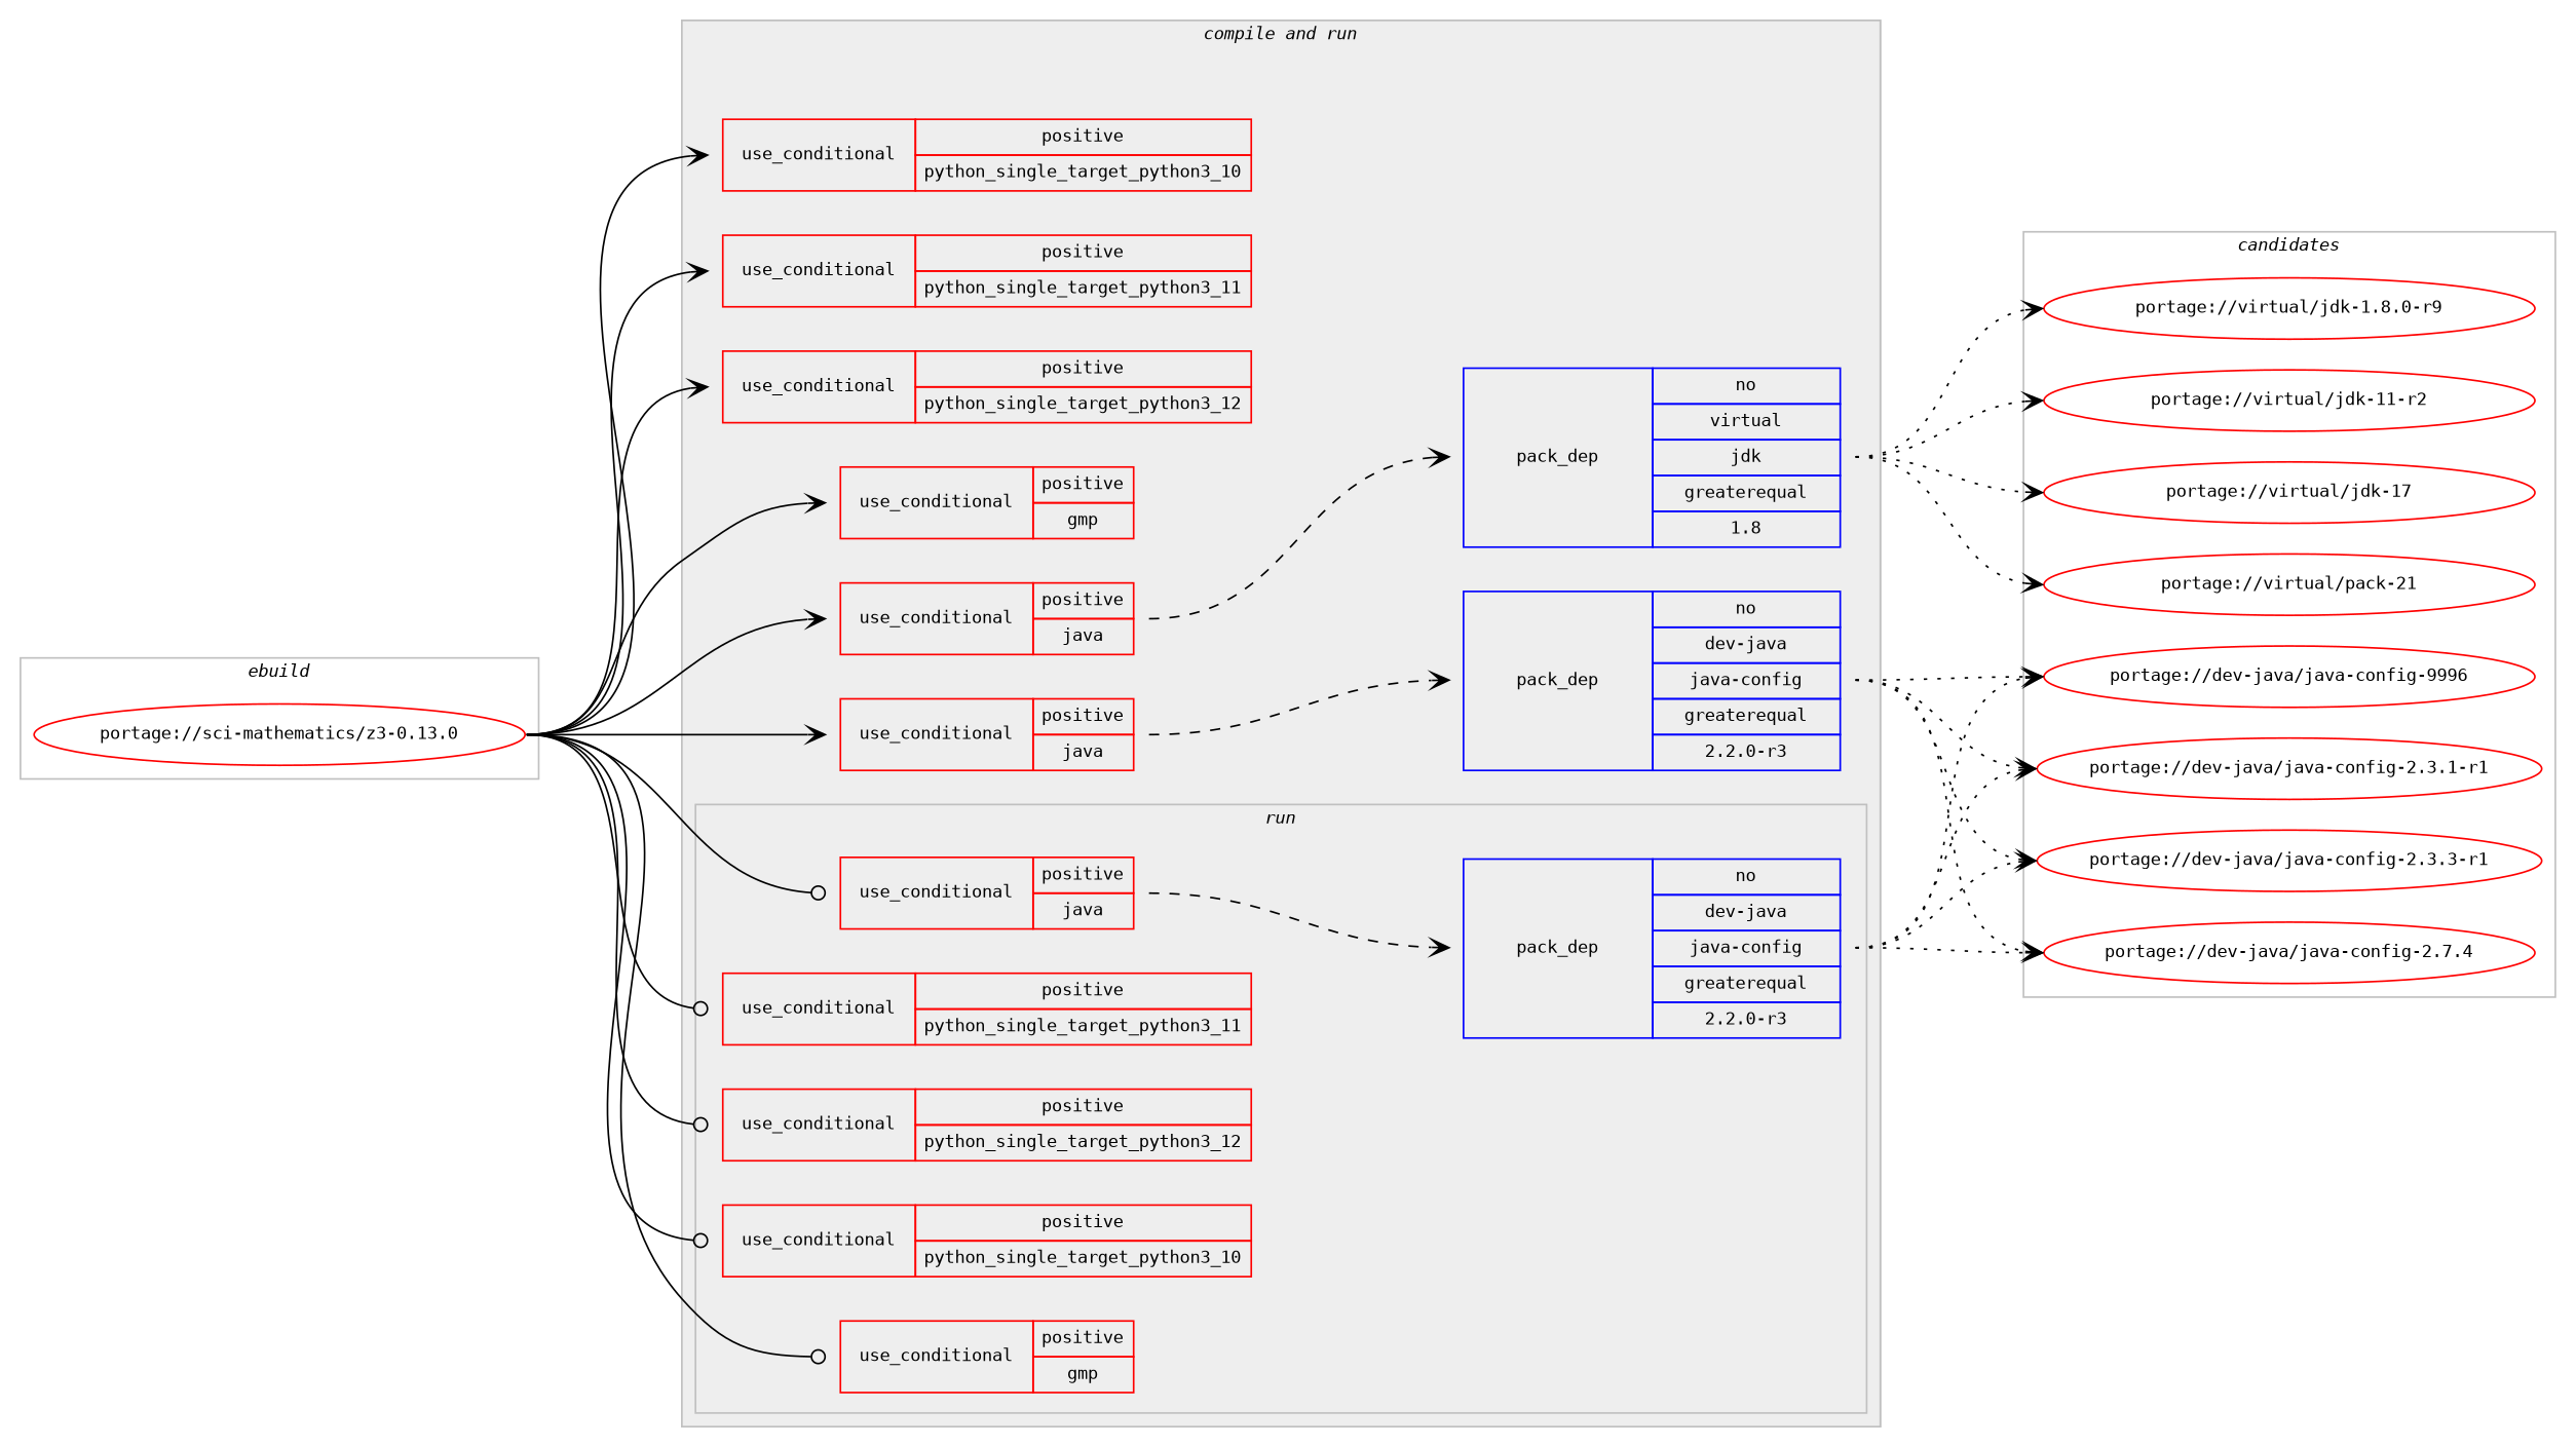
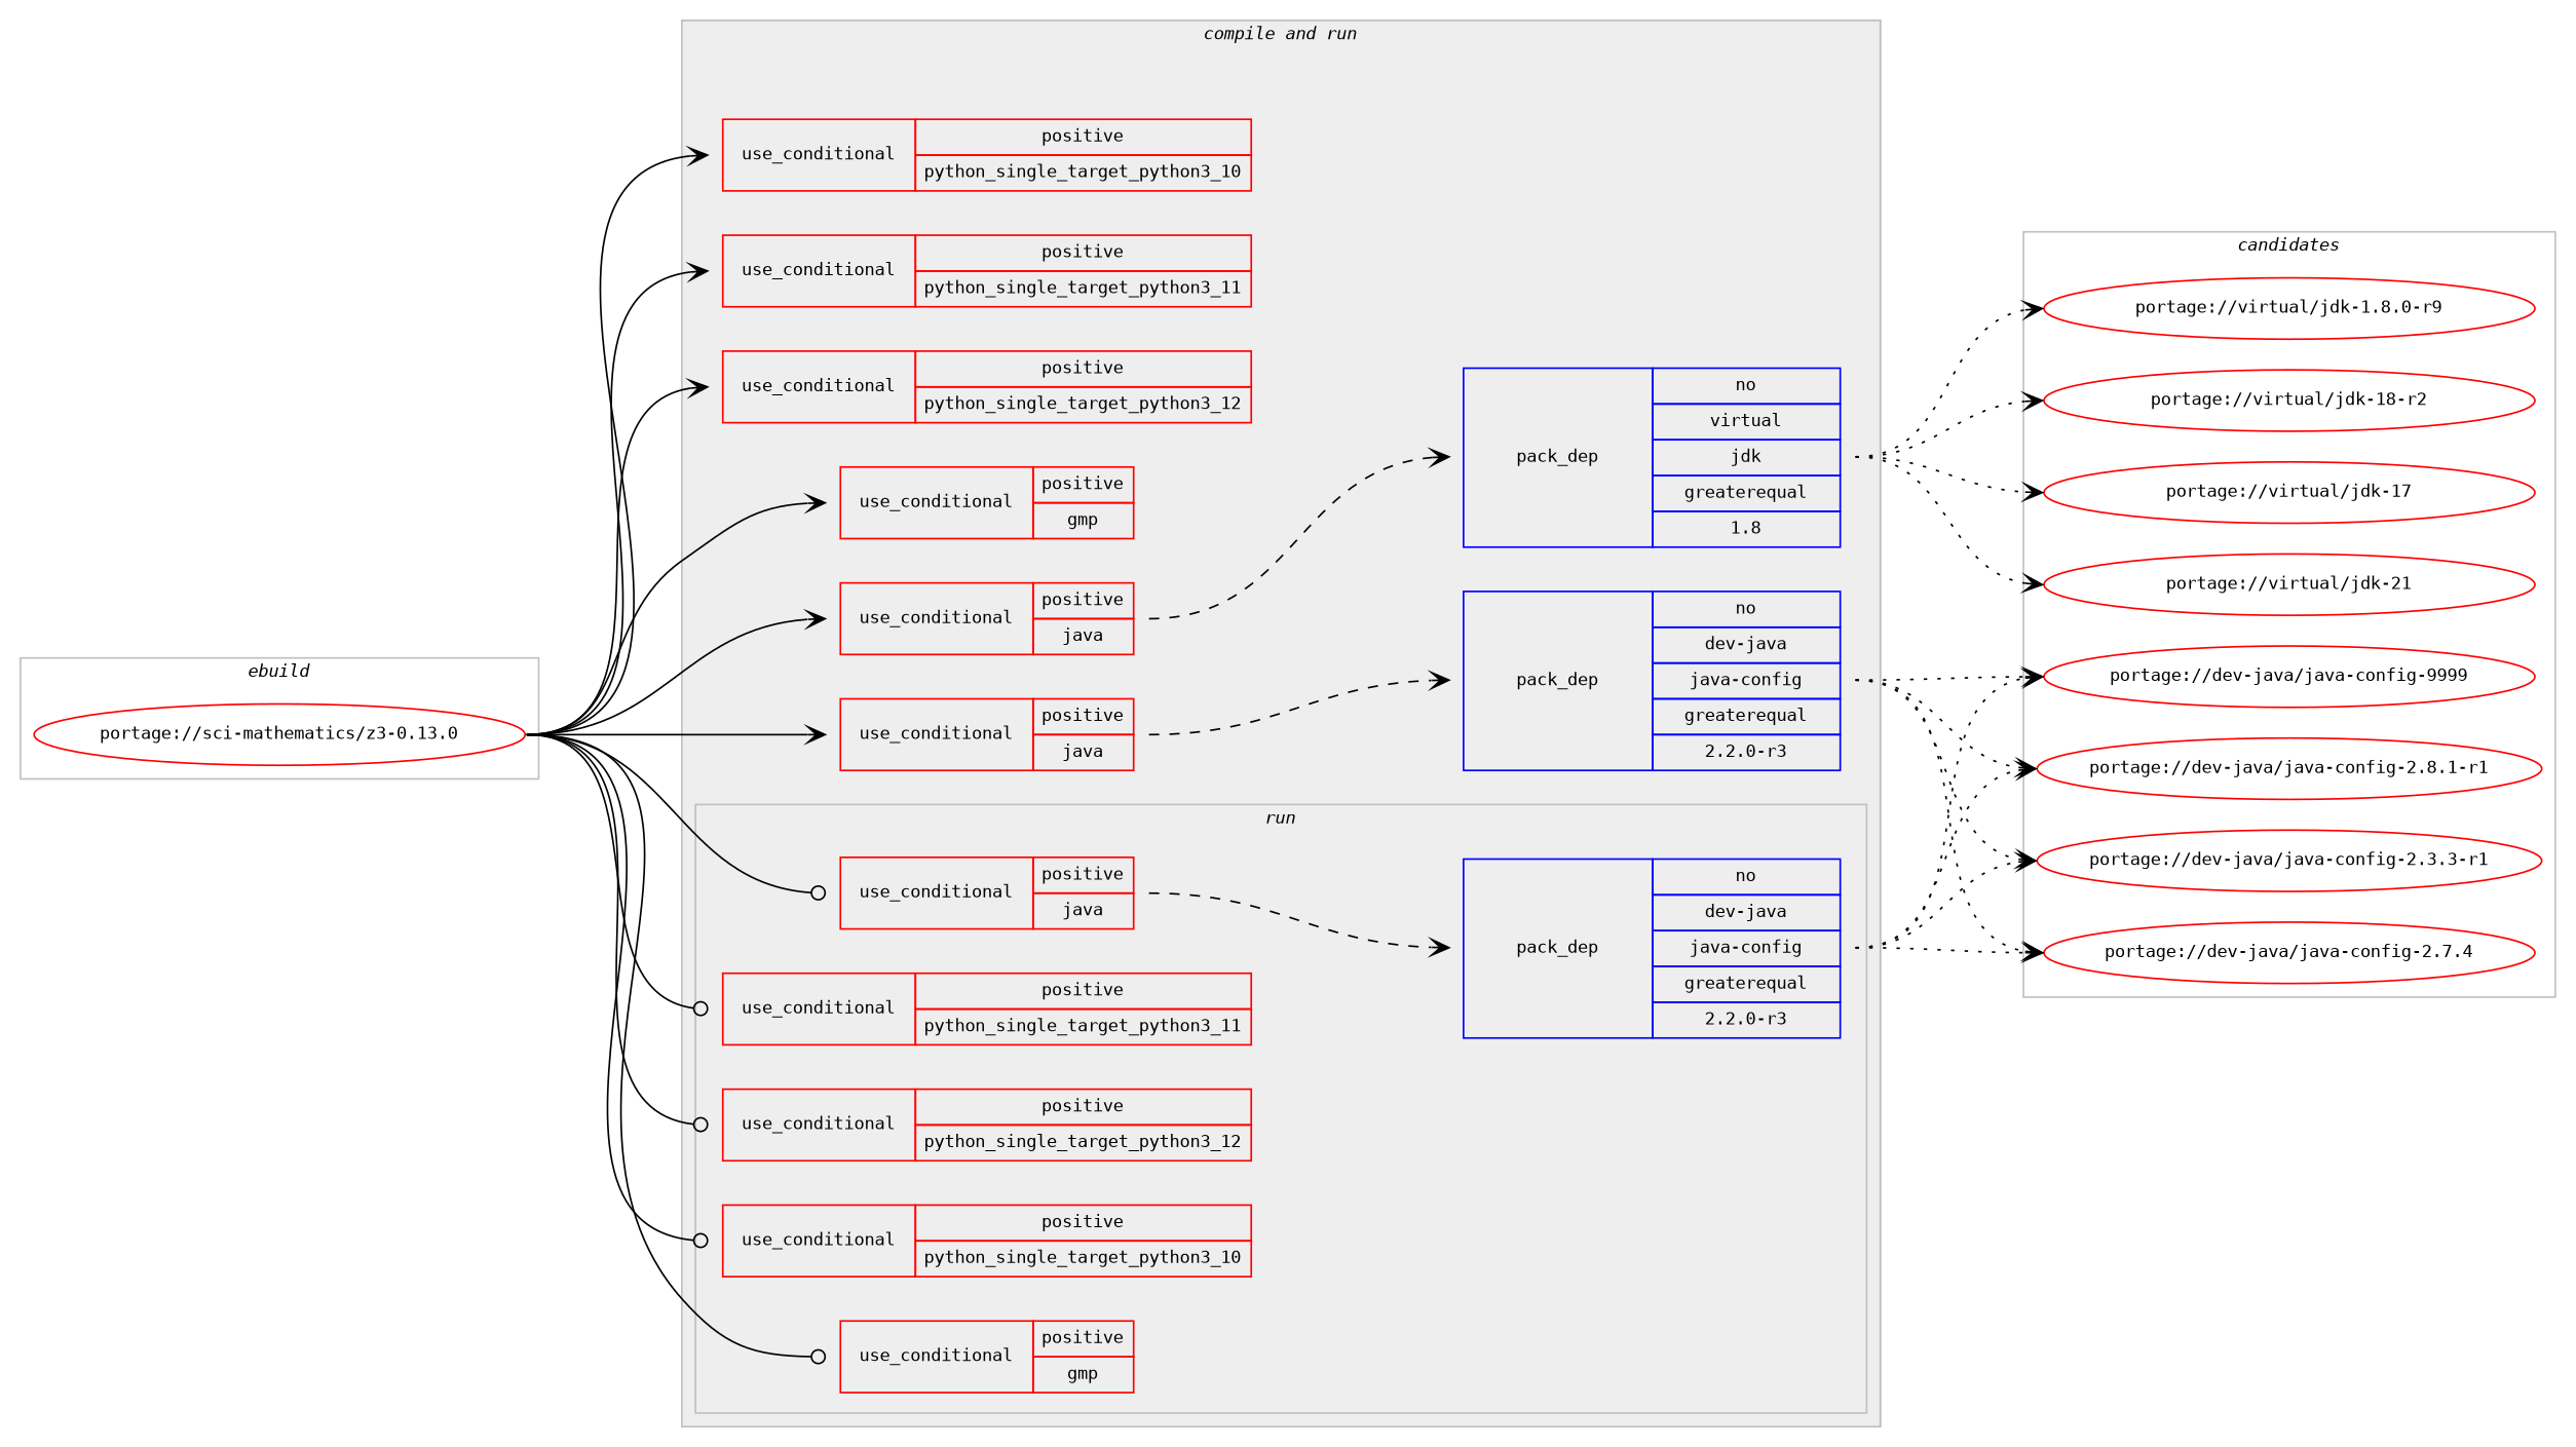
  digraph {
    compound=true
    concentrate=true
    fontname="DejaVu Sans Mono"
    fontsize=10
    newrank=true
    rankdir=LR
    ranksep=1.5
    node [color=red fontname="DejaVu Sans Mono" fontsize=10 shape=none]
    edge [arrowhead=vee fontname="DejaVu Sans Mono" headport=w style=dotted tailport=e weight=20]
    n1 [label="portage://sci-mathematics/z3-0.13.0" width=4 shape=""]
    n2 [label=<<TABLE BORDER="0" CELLBORDER="1" CELLSPACING="0" CELLPADDING="4"><TR><TD ROWSPAN="3" CELLPADDING="10">use_conditional</TD></TR><TR><TD>positive</TD></TR><TR><TD>gmp</TD></TR></TABLE>>]
    n3 [color=blue label=<<TABLE BORDER="0" CELLBORDER="1" CELLSPACING="0" CELLPADDING="4" WIDTH="220"><TR><TD ROWSPAN="6" CELLPADDING="30">pack_dep</TD></TR><TR><TD WIDTH="110">no</TD></TR><TR><TD>dev-java</TD></TR><TR><TD>java-config</TD></TR><TR><TD>greaterequal</TD></TR><TR><TD>2.2.0-r3</TD></TR></TABLE>>]
    n4 [label=<<TABLE BORDER="0" CELLBORDER="1" CELLSPACING="0" CELLPADDING="4"><TR><TD ROWSPAN="3" CELLPADDING="10">use_conditional</TD></TR><TR><TD>positive</TD></TR><TR><TD>java</TD></TR></TABLE>>]
    n5 [color=blue label=<<TABLE BORDER="0" CELLBORDER="1" CELLSPACING="0" CELLPADDING="4" WIDTH="220"><TR><TD ROWSPAN="6" CELLPADDING="30">pack_dep</TD></TR><TR><TD WIDTH="110">no</TD></TR><TR><TD>virtual</TD></TR><TR><TD>jdk</TD></TR><TR><TD>greaterequal</TD></TR><TR><TD>1.8</TD></TR></TABLE>>]
    n6 [label=<<TABLE BORDER="0" CELLBORDER="1" CELLSPACING="0" CELLPADDING="4"><TR><TD ROWSPAN="3" CELLPADDING="10">use_conditional</TD></TR><TR><TD>positive</TD></TR><TR><TD>java</TD></TR></TABLE>>]
    n7 [label=<<TABLE BORDER="0" CELLBORDER="1" CELLSPACING="0" CELLPADDING="4"><TR><TD ROWSPAN="3" CELLPADDING="10">use_conditional</TD></TR><TR><TD>positive</TD></TR><TR><TD>python_single_target_python3_10</TD></TR></TABLE>>]
    n8 [label=<<TABLE BORDER="0" CELLBORDER="1" CELLSPACING="0" CELLPADDING="4"><TR><TD ROWSPAN="3" CELLPADDING="10">use_conditional</TD></TR><TR><TD>positive</TD></TR><TR><TD>python_single_target_python3_11</TD></TR></TABLE>>]
    n9 [label=<<TABLE BORDER="0" CELLBORDER="1" CELLSPACING="0" CELLPADDING="4"><TR><TD ROWSPAN="3" CELLPADDING="10">use_conditional</TD></TR><TR><TD>positive</TD></TR><TR><TD>python_single_target_python3_12</TD></TR></TABLE>>]
    n10 [label=<<TABLE BORDER="0" CELLBORDER="1" CELLSPACING="0" CELLPADDING="4"><TR><TD ROWSPAN="3" CELLPADDING="10">use_conditional</TD></TR><TR><TD>positive</TD></TR><TR><TD>python_single_target_python3_10</TD></TR></TABLE>>]
    n11 [label=<<TABLE BORDER="0" CELLBORDER="1" CELLSPACING="0" CELLPADDING="4"><TR><TD ROWSPAN="3" CELLPADDING="10">use_conditional</TD></TR><TR><TD>positive</TD></TR><TR><TD>gmp</TD></TR></TABLE>>]
    n12 [color=blue label=<<TABLE BORDER="0" CELLBORDER="1" CELLSPACING="0" CELLPADDING="4" WIDTH="220"><TR><TD ROWSPAN="6" CELLPADDING="30">pack_dep</TD></TR><TR><TD WIDTH="110">no</TD></TR><TR><TD>dev-java</TD></TR><TR><TD>java-config</TD></TR><TR><TD>greaterequal</TD></TR><TR><TD>2.2.0-r3</TD></TR></TABLE>>]
    n13 [label=<<TABLE BORDER="0" CELLBORDER="1" CELLSPACING="0" CELLPADDING="4"><TR><TD ROWSPAN="3" CELLPADDING="10">use_conditional</TD></TR><TR><TD>positive</TD></TR><TR><TD>java</TD></TR></TABLE>>]
    n14 [label=<<TABLE BORDER="0" CELLBORDER="1" CELLSPACING="0" CELLPADDING="4"><TR><TD ROWSPAN="3" CELLPADDING="10">use_conditional</TD></TR><TR><TD>positive</TD></TR><TR><TD>python_single_target_python3_11</TD></TR></TABLE>>]
    n15 [label=<<TABLE BORDER="0" CELLBORDER="1" CELLSPACING="0" CELLPADDING="4"><TR><TD ROWSPAN="3" CELLPADDING="10">use_conditional</TD></TR><TR><TD>positive</TD></TR><TR><TD>python_single_target_python3_12</TD></TR></TABLE>>]
-   n16 [label="portage://dev-java/java-config-2.3.1-r1" width=4 shape=""]
+   n16 [label="portage://dev-java/java-config-2.8.1-r1" width=4 shape=""]
    n17 [label="portage://dev-java/java-config-2.3.3-r1" width=4 shape=""]
    n18 [label="portage://dev-java/java-config-2.7.4" width=4 shape=""]
-   n19 [label="portage://dev-java/java-config-9996" width=4 shape=""]
+   n19 [label="portage://dev-java/java-config-9999" width=4 shape=""]
    n20 [label="portage://virtual/jdk-1.8.0-r9" width=4 shape=""]
-   n21 [label="portage://virtual/jdk-11-r2" width=4 shape=""]
+   n21 [label="portage://virtual/jdk-18-r2" width=4 shape=""]
    n22 [label="portage://virtual/jdk-17" width=4 shape=""]
-   n23 [label="portage://virtual/pack-21" width=4 shape=""]
+   n23 [label="portage://virtual/jdk-21" width=4 shape=""]
    subgraph cluster_1 {
      color=gray
      label=<<i>ebuild</i>>
      rank=same
      n1
    }
    subgraph cluster_2 {
      color=gray
      label=<<i>dependencies</i>>
      subgraph cluster_3 {
        color=gray
        fillcolor="#eeeeee"
        label=<<i>compile</i>>
        style=filled
        subgraph sub_4 {
          color=gray
          fillcolor="#eeeeee"
          label=<<i>compile</i>>
          style=filled
          n2
        }
        subgraph sub_5 {
          color=gray
          fillcolor="#eeeeee"
          label=<<i>compile</i>>
          style=filled
          n4
          subgraph sub_6 {
            color=gray
            fillcolor="#eeeeee"
            label=<<i>compile</i>>
            style=filled
            n3
          }
        }
        subgraph sub_7 {
          color=gray
          fillcolor="#eeeeee"
          label=<<i>compile</i>>
          style=filled
          n6
          subgraph sub_8 {
            color=gray
            fillcolor="#eeeeee"
            label=<<i>compile</i>>
            style=filled
            n5
          }
        }
        subgraph sub_9 {
          color=gray
          fillcolor="#eeeeee"
          label=<<i>compile</i>>
          style=filled
          n7
        }
        subgraph sub_10 {
          color=gray
          fillcolor="#eeeeee"
          label=<<i>compile</i>>
          style=filled
          n8
        }
        subgraph sub_11 {
          color=gray
          fillcolor="#eeeeee"
          label=<<i>compile</i>>
          style=filled
          n9
        }
      }
      subgraph cluster_12 {
        color=gray
        fillcolor="#eeeeee"
        label=<<i>compile and run</i>>
        style=filled
      }
      subgraph cluster_13 {
        color=gray
        fillcolor="#eeeeee"
        label=<<i>run</i>>
        style=filled
        subgraph sub_14 {
          color=gray
          fillcolor="#eeeeee"
          label=<<i>run</i>>
          style=filled
          n10
        }
        subgraph sub_15 {
          color=gray
          fillcolor="#eeeeee"
          label=<<i>run</i>>
          style=filled
          n11
        }
        subgraph sub_16 {
          color=gray
          fillcolor="#eeeeee"
          label=<<i>run</i>>
          style=filled
          n13
          subgraph sub_17 {
            color=gray
            fillcolor="#eeeeee"
            label=<<i>run</i>>
            style=filled
            n12
          }
        }
        subgraph sub_18 {
          color=gray
          fillcolor="#eeeeee"
          label=<<i>run</i>>
          style=filled
          n14
        }
        subgraph sub_19 {
          color=gray
          fillcolor="#eeeeee"
          label=<<i>run</i>>
          style=filled
          n15
        }
      }
    }
    subgraph cluster_20 {
      color=gray
      label=<<i>candidates</i>>
      rank=same
      subgraph sub_21 {
        color=black
        label=<<i>candidates</i>>
        nodesep=1
        rank=same
        n16
        n17
        n18
        n19
      }
      subgraph sub_22 {
        color=black
        label=<<i>candidates</i>>
        nodesep=1
        rank=same
        n20
        n21
        n22
        n23
      }
      subgraph sub_23 {
        color=black
        label=<<i>candidates</i>>
        nodesep=1
        rank=same
        n16
        n17
        n18
        n19
      }
    }
    n1 -> n2 [style=solid]
    n1 -> n4 [style=solid]
    n1 -> n6 [style=solid]
    n1 -> n7 [style=solid]
    n1 -> n8 [style=solid]
    n1 -> n9 [style=solid]
    n1 -> n10 [arrowhead=odot style=solid]
    n1 -> n11 [arrowhead=odot style=solid]
    n1 -> n13 [arrowhead=odot style=solid]
    n1 -> n14 [arrowhead=odot style=solid]
    n1 -> n15 [arrowhead=odot style=solid]
    n3 -> n16 [weight=100]
    n3 -> n17 [weight=100]
    n3 -> n18 [weight=100]
    n3 -> n19 [weight=100]
    n4 -> n3 [style=dashed]
    n5 -> n20 [weight=100]
    n5 -> n21 [weight=100]
    n5 -> n22 [weight=100]
    n5 -> n23 [weight=100]
    n6 -> n5 [style=dashed]
    n12 -> n16 [weight=100]
    n12 -> n17 [weight=100]
    n12 -> n18 [weight=100]
    n12 -> n19 [weight=100]
    n13 -> n12 [style=dashed]
  }
